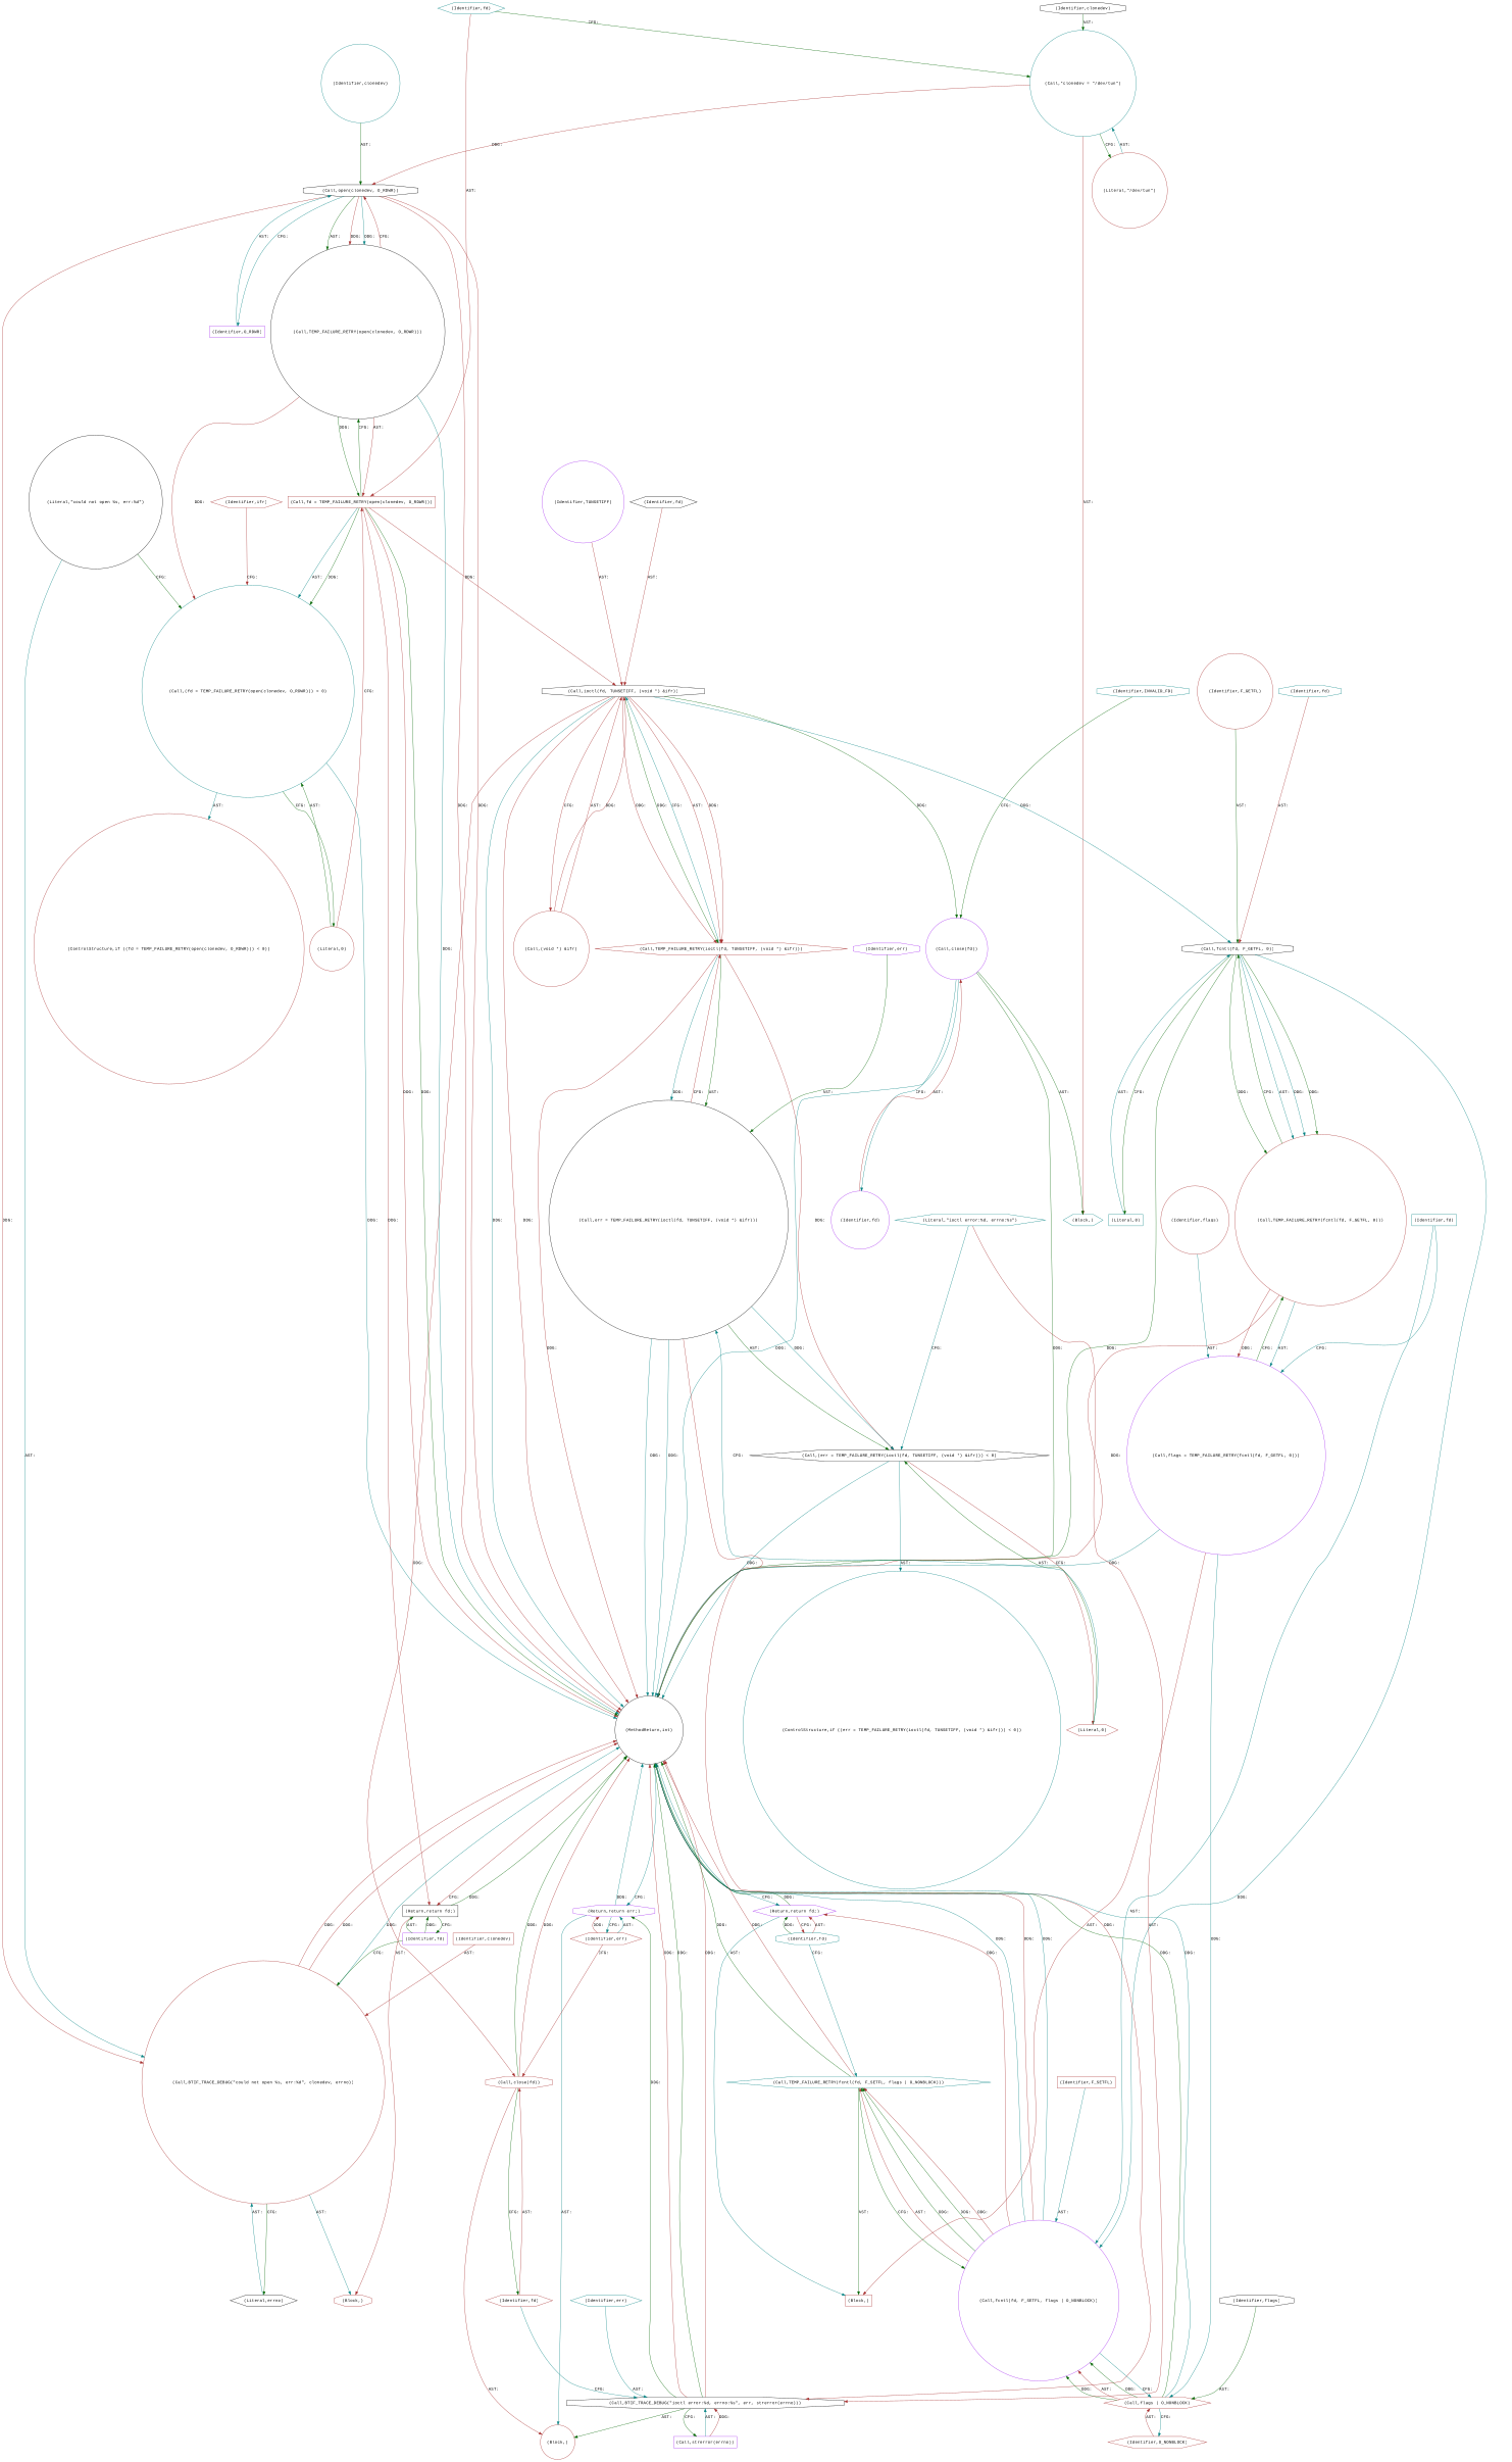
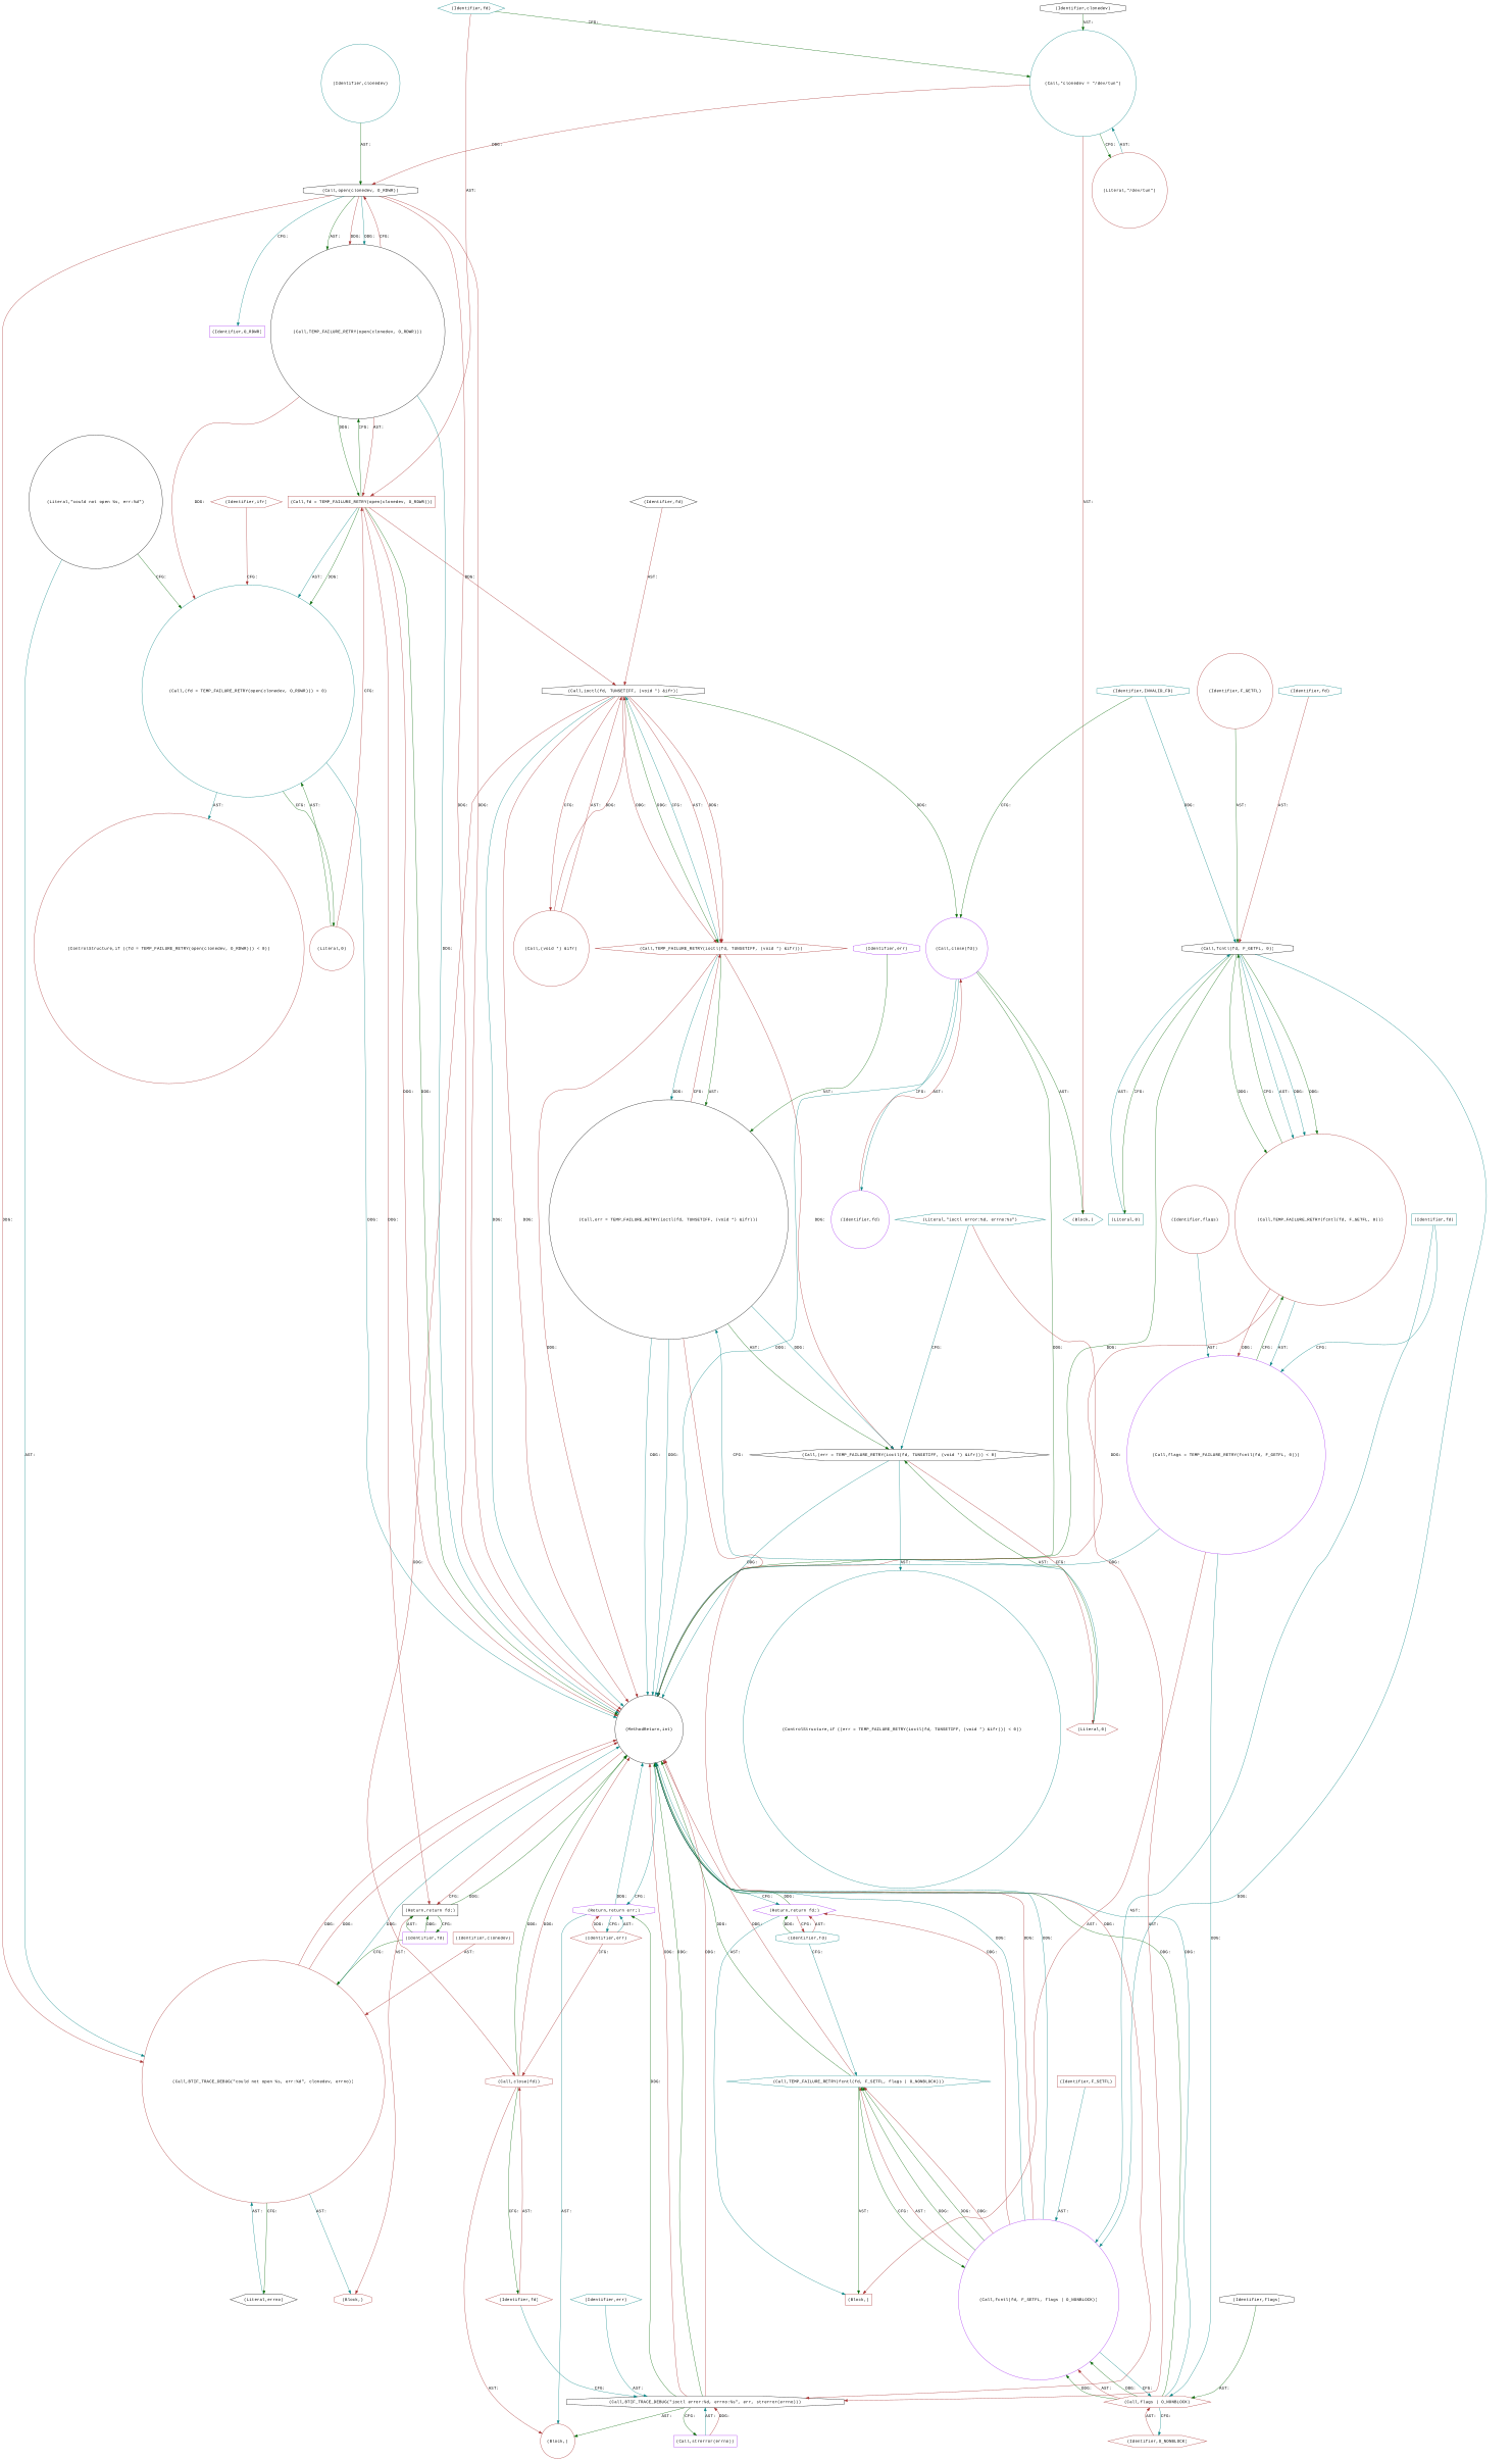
  digraph {
    fontname="Liberation Mono"
    node [color=brown fontname="Liberation Mono" shape=circle]
    edge [color=brown fontname="Liberation Mono"]
    n1 [color=black label="(Call,open(clonedev, O_RDWR))" shape=octagon]
    n2 [color=black label="(Call,TEMP_FAILURE_RETRY(open(clonedev, O_RDWR)))"]
    n3 [label="(Call,BTIF_TRACE_DEBUG(\"could not open %s, err:%d\", clonedev, errno))"]
    n4 [color=purple label="(Identifier,O_RDWR)" shape=box]
    n5 [color=black label="(MethodReturn,int)"]
    n6 [color=teal label="(Call,(fd = TEMP_FAILURE_RETRY(open(clonedev, O_RDWR))) < 0)"]
    n7 [label="(Call,fd = TEMP_FAILURE_RETRY(open(clonedev, O_RDWR)))" shape=box]
    n8 [label="(Block,)" shape=octagon]
    n9 [color=black label="(Literal,errno)" shape=hexagon]
    n10 [color=black label="(Return,return fd;)" shape=box]
    n11 [color=purple label="(Return,return err;)" shape=octagon]
    n12 [color=purple label="(Return,return fd;)" shape=hexagon]
    n13 [color=teal label="(Call,*clonedev = \"/dev/tun\")"]
    n14 [label="(Literal,\"/dev/tun\")"]
    n15 [color=teal label="(Block,)" shape=hexagon]
    n16 [label="(Literal,0)"]
    n17 [label="(ControlStructure,if ((fd = TEMP_FAILURE_RETRY(open(clonedev, O_RDWR))) < 0))"]
    n18 [color=black label="(Call,ioctl(fd, TUNSETIFF, (void *) &ifr))" shape=octagon]
    n19 [color=purple label="(Identifier,fd)" shape=box]
    n20 [label="(Call,TEMP_FAILURE_RETRY(ioctl(fd, TUNSETIFF, (void *) &ifr)))" shape=hexagon]
    n21 [label="(Call,close(fd))" shape=octagon]
    n22 [color=black label="(Call,fcntl(fd, F_GETFL, 0))" shape=octagon]
    n23 [color=purple label="(Call,close(fd))"]
    n24 [label="(Call,(void *) &ifr)"]
    n25 [color=black label="(Call,(err = TEMP_FAILURE_RETRY(ioctl(fd, TUNSETIFF, (void *) &ifr))) < 0)" shape=hexagon]
    n26 [color=black label="(Call,err = TEMP_FAILURE_RETRY(ioctl(fd, TUNSETIFF, (void *) &ifr)))"]
    n27 [label="(Block,)"]
    n28 [label="(Identifier,fd)" shape=hexagon]
    n29 [label="(Call,TEMP_FAILURE_RETRY(fcntl(fd, F_GETFL, 0)))"]
    n30 [color=purple label="(Call,fcntl(fd, F_SETFL, flags | O_NONBLOCK))"]
    n31 [color=teal label="(Literal,0)" shape=box]
    n32 [color=purple label="(Identifier,fd)"]
    n33 [label="(Literal,0)" shape=hexagon]
    n34 [color=teal label="(ControlStructure,if ((err = TEMP_FAILURE_RETRY(ioctl(fd, TUNSETIFF, (void *) &ifr))) < 0))"]
    n35 [color=black label="(Call,BTIF_TRACE_DEBUG(\"ioctl error:%d, errno:%s\", err, strerror(errno)))" shape=octagon]
    n36 [color=purple label="(Call,strerror(errno))" shape=box]
    n37 [label="(Identifier,err)" shape=hexagon]
    n38 [color=purple label="(Call,flags = TEMP_FAILURE_RETRY(fcntl(fd, F_GETFL, 0)))"]
    n39 [label="(Call,flags | O_NONBLOCK)" shape=hexagon]
    n40 [color=teal label="(Call,TEMP_FAILURE_RETRY(fcntl(fd, F_SETFL, flags | O_NONBLOCK)))" shape=hexagon]
    n41 [label="(Block,)" shape=box]
    n42 [label="(Identifier,O_NONBLOCK)" shape=hexagon]
    n43 [color=teal label="(Identifier,fd)" shape=octagon]
    n44 [color=teal label="(Identifier,INVALID_FD)" shape=octagon]
    n45 [label="(Identifier,F_GETFL)"]
    n46 [color=teal label="(Identifier,err)" shape=hexagon]
    n47 [label="(Identifier,flags)"]
-   n48 [color=purple label="(Identifier,TUNSETIFF)"]
    n49 [color=teal label="(Identifier,fd)" shape=box]
    n50 [color=teal label="(Identifier,fd)" shape=octagon]
    n51 [color=black label="(Identifier,flags)" shape=octagon]
    n52 [label="(Identifier,clonedev)" shape=box]
    n53 [color=black label="(Literal,\"could not open %s, err:%d\")"]
    n54 [label="(Identifier,F_SETFL)" shape=box]
    n55 [color=black label="(Identifier,clonedev)" shape=octagon]
    n56 [color=teal label="(Literal,\"ioctl error:%d, errno:%s\")" shape=hexagon]
    n57 [color=black label="(Identifier,fd)" shape=hexagon]
    n58 [color=purple label="(Identifier,err)" shape=octagon]
    n59 [color=teal label="(Identifier,clonedev)"]
    n60 [label="(Identifier,ifr)" shape=hexagon]
    n61 [color=teal label="(Identifier,fd)" shape=hexagon]
    n1 -> n2 [color=darkgreen label="AST: "]
    n1 -> n2 [label="DDG: "]
    n1 -> n2 [color=teal label="DDG: "]
    n1 -> n3 [label="DDG: "]
    n1 -> n4 [color=teal label="CFG: "]
    n1 -> n5 [label="DDG: "]
    n1 -> n5 [label="DDG: "]
    n2 -> n1 [label="CFG: "]
    n2 -> n5 [color=teal label="DDG: "]
    n2 -> n6 [label="DDG: "]
    n2 -> n7 [label="AST: "]
    n2 -> n7 [color=darkgreen label="DDG: "]
    n3 -> n5 [label="DDG: "]
    n3 -> n5 [label="DDG: "]
    n3 -> n5 [color=teal label="DDG: "]
    n3 -> n8 [color=teal label="AST: "]
    n3 -> n9 [color=darkgreen label="CFG: "]
-   n4 -> n1 [color=teal label="AST: "]
    n5 -> n10 [label="CFG: "]
    n5 -> n11 [color=teal label="CFG: "]
    n5 -> n12 [color=teal label="CFG: "]
    n6 -> n5 [color=teal label="DDG: "]
    n6 -> n16 [color=darkgreen label="CFG: "]
    n6 -> n17 [color=teal label="AST: "]
    n7 -> n2 [color=darkgreen label="CFG: "]
    n7 -> n5 [label="DDG: "]
    n7 -> n5 [color=darkgreen label="DDG: "]
    n7 -> n6 [color=teal label="AST: "]
    n7 -> n6 [color=darkgreen label="DDG: "]
    n7 -> n10 [label="DDG: "]
    n7 -> n18 [label="DDG: "]
    n9 -> n3 [color=teal label="AST: "]
    n10 -> n5 [color=darkgreen label="DDG: "]
    n10 -> n8 [label="AST: "]
    n10 -> n19 [color=darkgreen label="CFG: "]
    n11 -> n5 [color=teal label="DDG: "]
    n11 -> n27 [color=teal label="AST: "]
    n11 -> n37 [color=teal label="CFG: "]
    n12 -> n5 [color=darkgreen label="DDG: "]
    n12 -> n41 [color=teal label="AST: "]
    n12 -> n43 [label="CFG: "]
    n13 -> n1 [label="DDG: "]
    n13 -> n14 [color=darkgreen label="CFG: "]
    n13 -> n15 [label="AST: "]
    n14 -> n13 [color=teal label="AST: "]
    n16 -> n6 [color=darkgreen label="AST: "]
    n16 -> n7 [label="CFG: "]
    n18 -> n5 [color=teal label="DDG: "]
    n18 -> n5 [label="DDG: "]
    n18 -> n20 [label="AST: "]
    n18 -> n20 [label="DDG: "]
    n18 -> n20 [label="DDG: "]
    n18 -> n20 [color=darkgreen label="DDG: "]
    n18 -> n21 [label="DDG: "]
-   n18 -> n22 [color=teal label="DDG: "]
+   n44 -> n22 [color=teal label="DDG: "]
    n18 -> n23 [color=darkgreen label="DDG: "]
    n18 -> n24 [label="CFG: "]
    n19 -> n3 [color=darkgreen label="CFG: "]
    n19 -> n10 [color=darkgreen label="AST: "]
    n19 -> n10 [color=darkgreen label="DDG: "]
    n20 -> n5 [label="DDG: "]
    n20 -> n18 [color=teal label="CFG: "]
    n20 -> n25 [label="DDG: "]
    n20 -> n26 [color=darkgreen label="AST: "]
    n20 -> n26 [color=teal label="DDG: "]
    n21 -> n5 [label="DDG: "]
    n21 -> n5 [color=darkgreen label="DDG: "]
    n21 -> n27 [label="AST: "]
    n21 -> n28 [color=darkgreen label="CFG: "]
    n22 -> n5 [color=darkgreen label="DDG: "]
    n22 -> n29 [color=teal label="AST: "]
    n22 -> n29 [color=teal label="DDG: "]
    n22 -> n29 [color=darkgreen label="DDG: "]
    n22 -> n29 [color=darkgreen label="DDG: "]
    n22 -> n30 [color=teal label="DDG: "]
    n22 -> n31 [color=darkgreen label="CFG: "]
    n23 -> n5 [color=darkgreen label="DDG: "]
    n23 -> n5 [color=teal label="DDG: "]
    n23 -> n15 [color=darkgreen label="AST: "]
    n23 -> n32 [color=teal label="CFG: "]
    n24 -> n18 [label="AST: "]
    n24 -> n18 [label="DDG: "]
    n25 -> n5 [color=teal label="DDG: "]
    n25 -> n33 [label="CFG: "]
    n25 -> n34 [color=teal label="AST: "]
    n26 -> n5 [color=teal label="DDG: "]
    n26 -> n5 [color=teal label="DDG: "]
    n26 -> n20 [label="CFG: "]
    n26 -> n25 [color=darkgreen label="AST: "]
    n26 -> n25 [color=teal label="DDG: "]
    n26 -> n35 [label="DDG: "]
    n28 -> n21 [label="AST: "]
    n28 -> n35 [color=teal label="CFG: "]
    n29 -> n5 [label="DDG: "]
    n29 -> n22 [color=darkgreen label="CFG: "]
    n29 -> n38 [color=teal label="AST: "]
    n29 -> n38 [label="DDG: "]
    n30 -> n5 [color=teal label="DDG: "]
    n30 -> n5 [label="DDG: "]
    n30 -> n5 [color=teal label="DDG: "]
    n30 -> n12 [label="DDG: "]
    n30 -> n39 [color=teal label="CFG: "]
    n30 -> n40 [label="AST: "]
    n30 -> n40 [color=darkgreen label="DDG: "]
    n30 -> n40 [color=darkgreen label="DDG: "]
    n30 -> n40 [label="DDG: "]
    n31 -> n22 [color=teal label="AST: "]
    n32 -> n23 [label="AST: "]
    n33 -> n25 [color=darkgreen label="AST: "]
    n33 -> n26 [color=teal label="CFG: "]
    n35 -> n5 [label="DDG: "]
    n35 -> n5 [color=darkgreen label="DDG: "]
    n35 -> n5 [label="DDG: "]
    n35 -> n11 [color=darkgreen label="DDG: "]
    n35 -> n27 [color=darkgreen label="AST: "]
    n35 -> n36 [color=darkgreen label="CFG: "]
    n36 -> n35 [color=teal label="AST: "]
    n36 -> n35 [label="DDG: "]
    n37 -> n11 [color=teal label="AST: "]
    n37 -> n11 [label="DDG: "]
    n37 -> n21 [label="CFG: "]
    n38 -> n5 [color=teal label="DDG: "]
    n38 -> n29 [color=darkgreen label="CFG: "]
    n38 -> n39 [color=teal label="DDG: "]
    n38 -> n41 [label="AST: "]
    n39 -> n5 [color=darkgreen label="DDG: "]
    n39 -> n5 [color=teal label="DDG: "]
    n39 -> n30 [label="AST: "]
    n39 -> n30 [color=darkgreen label="DDG: "]
    n39 -> n30 [color=darkgreen label="DDG: "]
    n39 -> n42 [color=teal label="CFG: "]
    n40 -> n5 [label="DDG: "]
    n40 -> n5 [color=darkgreen label="DDG: "]
    n40 -> n30 [color=darkgreen label="CFG: "]
    n40 -> n41 [color=darkgreen label="AST: "]
    n42 -> n39 [label="AST: "]
    n43 -> n12 [label="AST: "]
    n43 -> n12 [color=darkgreen label="DDG: "]
    n43 -> n40 [color=teal label="CFG: "]
    n44 -> n23 [color=darkgreen label="CFG: "]
    n45 -> n22 [color=darkgreen label="AST: "]
    n46 -> n35 [color=teal label="AST: "]
    n47 -> n38 [color=teal label="AST: "]
-   n48 -> n18 [label="AST: "]
    n49 -> n30 [color=teal label="AST: "]
    n49 -> n38 [color=teal label="CFG: "]
    n50 -> n22 [label="AST: "]
    n51 -> n39 [color=darkgreen label="AST: "]
    n52 -> n3 [label="AST: "]
    n53 -> n3 [color=teal label="AST: "]
    n53 -> n6 [color=darkgreen label="CFG: "]
    n54 -> n30 [color=teal label="AST: "]
    n55 -> n13 [color=darkgreen label="AST: "]
    n56 -> n25 [color=teal label="CFG: "]
    n56 -> n35 [label="AST: "]
    n57 -> n18 [label="AST: "]
    n58 -> n26 [color=darkgreen label="AST: "]
    n59 -> n1 [color=darkgreen label="AST: "]
    n60 -> n6 [label="CFG: "]
    n61 -> n7 [label="AST: "]
    n61 -> n13 [color=darkgreen label="CFG: "]
  }
